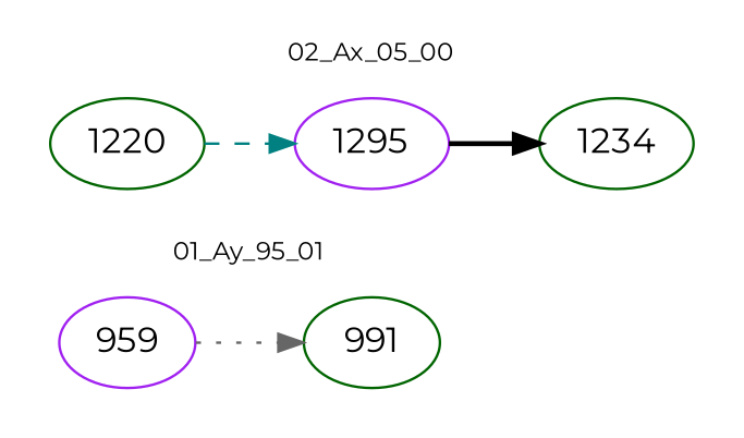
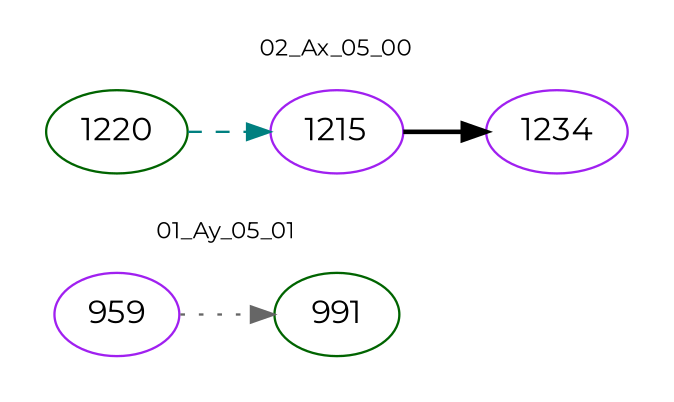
  digraph {
    fontname=Montserrat
    rankdir=LR
    node [color=purple fontname=Montserrat]
    edge [fontname=Montserrat]
    n1 [label=959]
    n2 [color=darkgreen label=991]
    n3 [color=darkgreen label=1220]
-   n4 [label=1295]
-   n5 [color=darkgreen label=1234]
+   n4 [label=1215]
+   n5 [label=1234]
    subgraph cluster_1 {
      color=white
      fontsize=10
-     label="01_Ay_95_01"
+     label="01_Ay_05_01"
      n1
      n2
    }
    subgraph cluster_2 {
      color=white
      fontsize=10
      label="02_Ax_05_00"
      n3
      n4
      n5
    }
    n1 -> n2 [color=gray40 style=dotted]
    n3 -> n4 [color=teal style=dashed]
    n4 -> n5 [color=black style=bold]
  }
